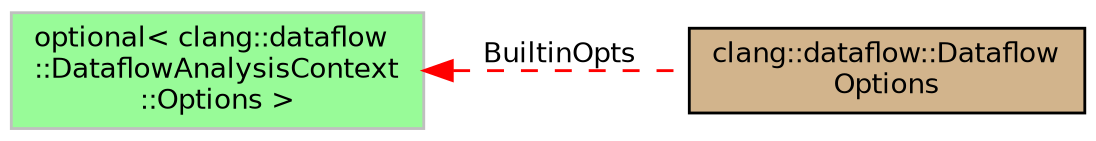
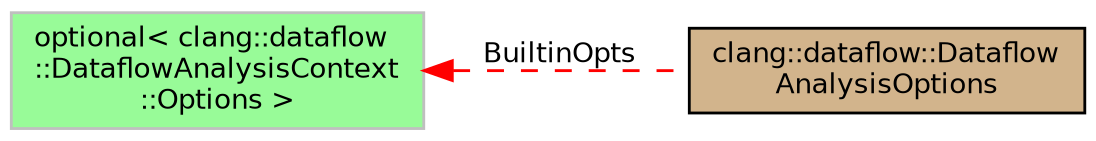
  digraph {
    rankdir=LR
    node [fontname=Helvetica fontsize=10 shape=record style=filled]
-   n1 [color=black fillcolor=tan fontcolor=black height=0.2 label="clang::dataflow::Dataflow\lOptions" width=0.4]
+   n1 [color=black fillcolor=tan fontcolor=black height=0.2 label="clang::dataflow::Dataflow\lAnalysisOptions" width=0.4]
    n2 [color=grey75 height=0.2 label="optional\< clang::dataflow\l::DataflowAnalysisContext\l::Options \>" width=0.4 fillcolor=palegreen]
    n2 -> n1 [color=red dir=back fontname=Helvetica fontsize=10 label=" BuiltinOpts" labelfontname=Helvetica labelfontsize=10 style=dashed]
  }
